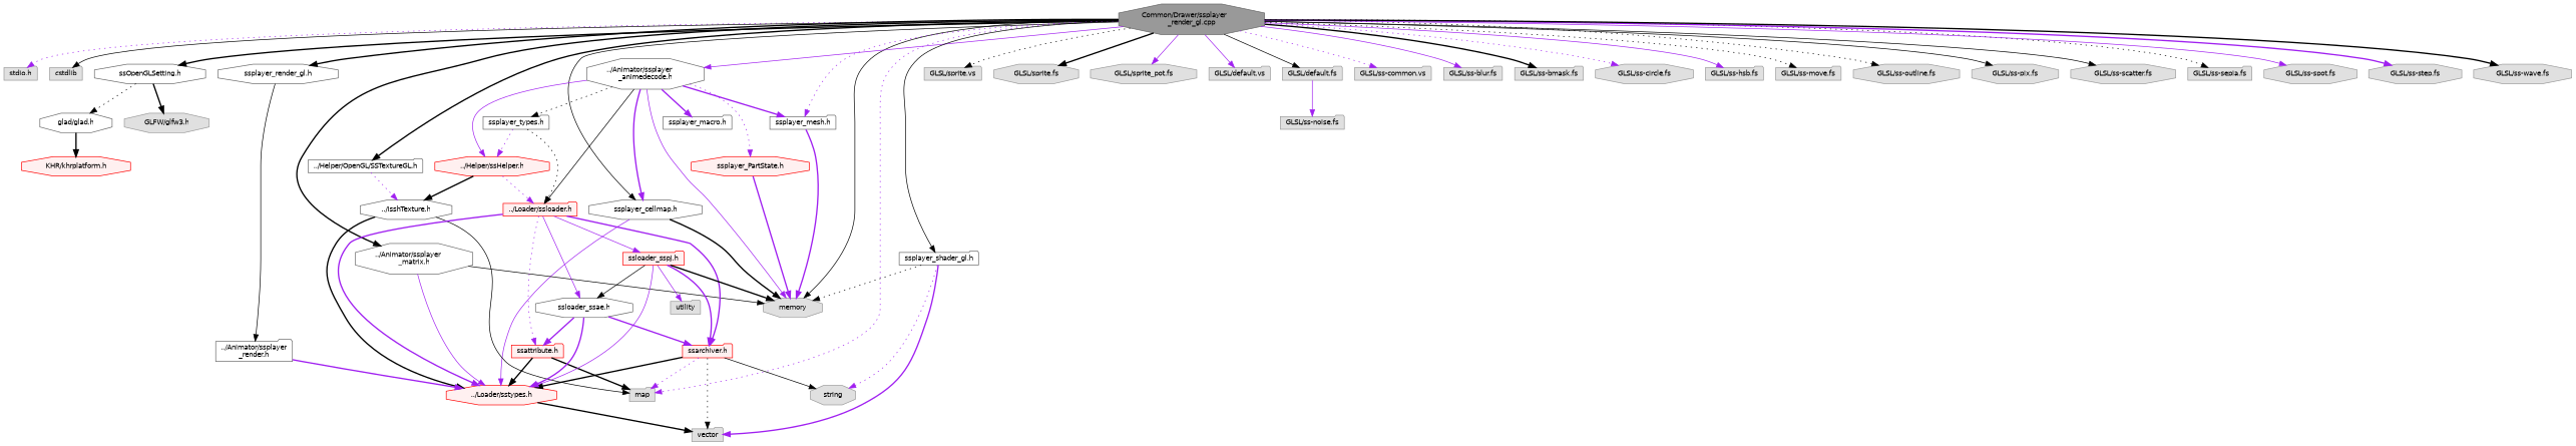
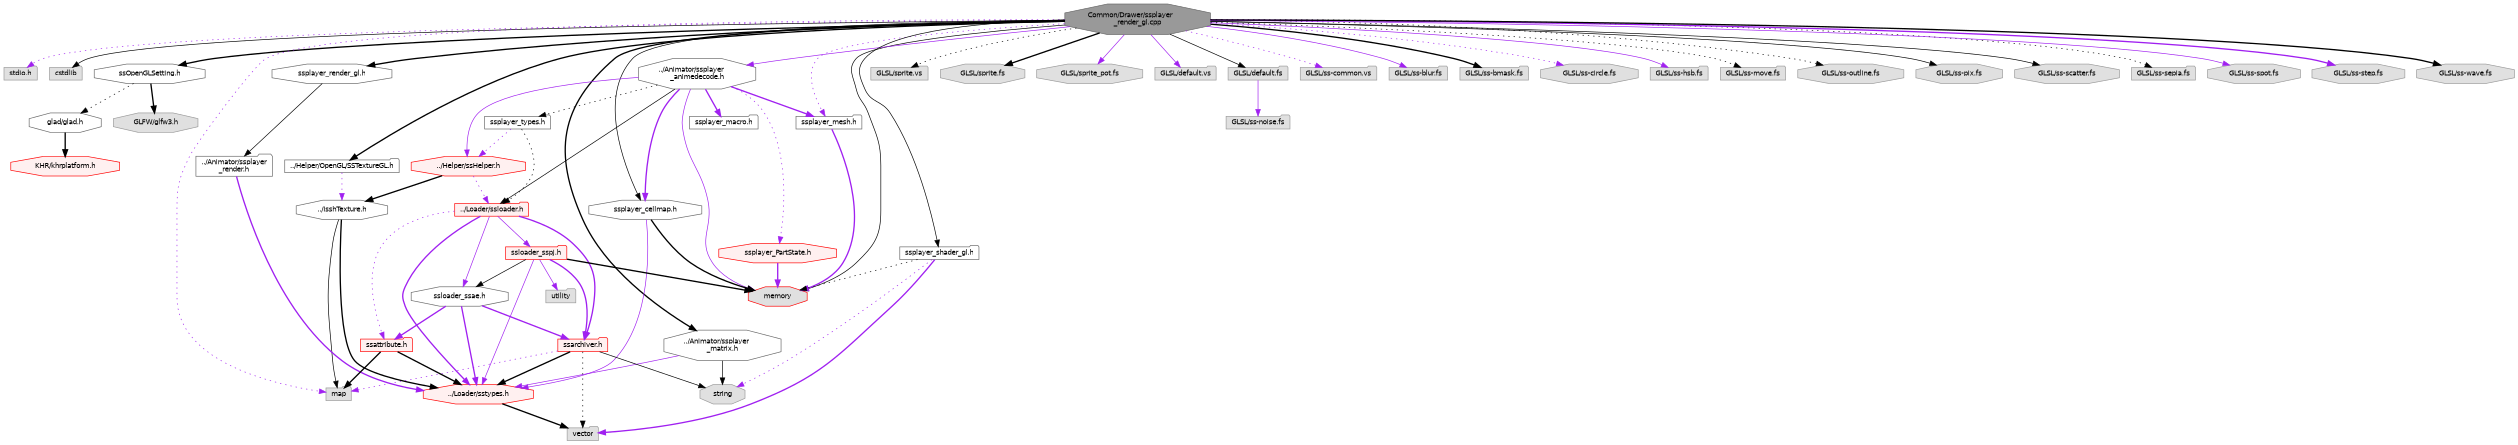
  digraph {
    node [color=grey60 fillcolor="#E0E0E0" fontname=Helvetica fontsize=10 shape=octagon style=filled]
    edge [color=purple fontname=Helvetica fontsize=10 labelfontname=Helvetica labelfontsize=10 style=bold]
    n1 [color=gray40 fillcolor=grey60 fontcolor=black height=0.2 label="Common/Drawer/ssplayer\l_render_gl.cpp" width=0.4]
    n2 [height=0.2 label="stdio.h" shape=folder width=0.4]
    n3 [height=0.2 label=cstdlib shape=folder width=0.4]
    n4 [color=grey40 fillcolor=white height=0.2 label="ssOpenGLSetting.h" width=0.4]
    n5 [height=0.2 label=map shape=folder width=0.4]
-   n6 [height=0.2 label=memory width=0.4]
+   n6 [color=red height=0.2 label=memory width=0.4]
    n7 [color=grey40 fillcolor=white height=0.2 label="../Helper/OpenGL/SSTextureGL.h" shape=folder width=0.4]
    n8 [color=grey40 fillcolor=white height=0.2 label="../Animator/ssplayer\l_animedecode.h" width=0.4]
    n9 [color=grey40 fillcolor=white height=0.2 label="ssplayer_cellmap.h" width=0.4]
    n10 [color=grey40 fillcolor=white height=0.2 label="ssplayer_mesh.h" shape=folder width=0.4]
    n11 [color=grey40 fillcolor=white height=0.2 label="../Animator/ssplayer\l_matrix.h" width=0.4]
    n12 [color=grey40 fillcolor=white height=0.2 label="ssplayer_render_gl.h" width=0.4]
    n13 [color=grey40 fillcolor=white height=0.2 label="ssplayer_shader_gl.h" shape=folder width=0.4]
    n14 [height=0.2 label="GLSL/sprite.vs" shape=folder width=0.4]
    n15 [height=0.2 label="GLSL/sprite.fs" width=0.4]
    n16 [height=0.2 label="GLSL/sprite_pot.fs" width=0.4]
    n17 [height=0.2 label="GLSL/default.vs" shape=folder width=0.4]
    n18 [height=0.2 label="GLSL/default.fs" shape=folder width=0.4]
    n19 [height=0.2 label="GLSL/ss-common.vs" shape=folder width=0.4]
    n20 [height=0.2 label="GLSL/ss-blur.fs" shape=folder width=0.4]
    n21 [height=0.2 label="GLSL/ss-bmask.fs" shape=folder width=0.4]
    n22 [height=0.2 label="GLSL/ss-circle.fs" width=0.4]
    n23 [height=0.2 label="GLSL/ss-hsb.fs" shape=folder width=0.4]
    n24 [height=0.2 label="GLSL/ss-move.fs" shape=folder width=0.4]
    n25 [height=0.2 label="GLSL/ss-outline.fs" width=0.4]
    n26 [height=0.2 label="GLSL/ss-pix.fs" width=0.4]
    n27 [height=0.2 label="GLSL/ss-scatter.fs" width=0.4]
    n28 [height=0.2 label="GLSL/ss-sepia.fs" shape=folder width=0.4]
    n29 [height=0.2 label="GLSL/ss-spot.fs" width=0.4]
    n30 [height=0.2 label="GLSL/ss-step.fs" width=0.4]
    n31 [height=0.2 label="GLSL/ss-wave.fs" width=0.4]
    n32 [color=grey40 fillcolor=white height=0.2 label="glad/glad.h" width=0.4]
    n33 [height=0.2 label="GLFW/glfw3.h" width=0.4]
    n34 [color=grey40 fillcolor=white height=0.2 label="../IsshTexture.h" width=0.4]
    n35 [color=red fillcolor="#FFF0F0" height=0.2 label="../Loader/ssloader.h" shape=folder width=0.4]
    n36 [color=red fillcolor="#FFF0F0" height=0.2 label="../Helper/ssHelper.h" width=0.4]
    n37 [color=grey40 fillcolor=white height=0.2 label="ssplayer_types.h" shape=folder width=0.4]
    n38 [color=red fillcolor="#FFF0F0" height=0.2 label="ssplayer_PartState.h" width=0.4]
    n39 [color=grey40 fillcolor=white height=0.2 label="ssplayer_macro.h" shape=folder width=0.4]
    n40 [color=red fillcolor="#FFF0F0" height=0.2 label="../Loader/sstypes.h" width=0.4]
    n41 [color=grey40 fillcolor=white height=0.2 label="../Animator/ssplayer\l_render.h" shape=folder width=0.4]
    n42 [height=0.2 label=string width=0.4]
    n43 [height=0.2 label=vector shape=folder width=0.4]
    n44 [height=0.2 label="GLSL/ss-noise.fs" shape=folder width=0.4]
    n45 [color=red fillcolor="#FFF0F0" height=0.2 label="KHR/khrplatform.h" width=0.4]
    n46 [color=red fillcolor="#FFF0F0" height=0.2 label="ssarchiver.h" shape=folder width=0.4]
    n47 [color=red fillcolor="#FFF0F0" height=0.2 label="ssattribute.h" shape=folder width=0.4]
    n48 [color=red fillcolor="#FFF0F0" height=0.2 label="ssloader_sspj.h" shape=folder width=0.4]
    n49 [color=grey40 fillcolor=white height=0.2 label="ssloader_ssae.h" width=0.4]
    n50 [height=0.2 label=utility shape=folder width=0.4]
    n1 -> n2 [style=dotted]
    n1 -> n3 [color=black style=solid]
    n1 -> n4 [color=black]
    n1 -> n5 [style=dotted]
    n1 -> n6 [color=black style=solid]
    n1 -> n7 [color=black]
    n1 -> n8 [style=solid]
    n1 -> n9 [color=black style=solid]
    n1 -> n10 [style=dotted]
    n1 -> n11 [color=black]
    n1 -> n12 [color=black]
    n1 -> n13 [color=black style=solid]
    n1 -> n14 [color=black style=dotted]
    n1 -> n15 [color=black]
    n1 -> n16 [style=solid]
    n1 -> n17 [style=solid]
    n1 -> n18 [color=black style=solid]
    n1 -> n19 [style=dotted]
    n1 -> n20 [style=solid]
    n1 -> n21 [color=black]
    n1 -> n22 [style=dotted]
    n1 -> n23 [style=solid]
    n1 -> n24 [color=black style=dotted]
    n1 -> n25 [color=black style=dotted]
    n1 -> n26 [color=black style=solid]
    n1 -> n27 [color=black style=solid]
    n1 -> n28 [color=black style=dotted]
    n1 -> n29 [style=solid]
    n1 -> n30
    n1 -> n31 [color=black]
    n4 -> n32 [color=black style=dotted]
    n4 -> n33 [color=black]
    n7 -> n34 [style=dotted]
    n8 -> n6 [style=solid]
    n8 -> n9
    n8 -> n10
    n8 -> n35 [color=black style=solid]
    n8 -> n36 [style=solid]
    n8 -> n37 [color=black style=dotted]
    n8 -> n38 [style=dotted]
    n8 -> n39
    n9 -> n6 [color=black]
    n9 -> n40 [style=solid]
    n10 -> n6
-   n11 -> n6 [color=black style=solid]
+   n11 -> n42 [color=black style=solid]
    n11 -> n40 [style=solid]
    n12 -> n41 [color=black style=solid]
    n13 -> n6 [color=black style=dotted]
    n13 -> n42 [style=dotted]
    n13 -> n43
    n18 -> n44 [style=solid]
    n32 -> n45 [color=black]
    n34 -> n5 [color=black style=solid]
    n34 -> n40 [color=black]
    n35 -> n40
    n35 -> n46
    n35 -> n47 [style=dotted]
    n35 -> n48 [style=solid]
    n35 -> n49 [style=solid]
    n36 -> n34 [color=black]
    n36 -> n35 [style=dotted]
    n37 -> n35 [color=black style=dotted]
    n37 -> n36 [style=dotted]
    n38 -> n6
    n40 -> n43 [color=black]
    n41 -> n40
    n46 -> n5 [style=dotted]
    n46 -> n40 [color=black]
    n46 -> n42 [color=black style=solid]
    n46 -> n43 [color=black style=dotted]
    n47 -> n5 [color=black]
    n47 -> n40 [color=black]
    n48 -> n6 [color=black]
    n48 -> n40 [style=solid]
    n48 -> n46
    n48 -> n49 [color=black style=solid]
    n48 -> n50 [style=solid]
    n49 -> n40
    n49 -> n46
    n49 -> n47
  }
